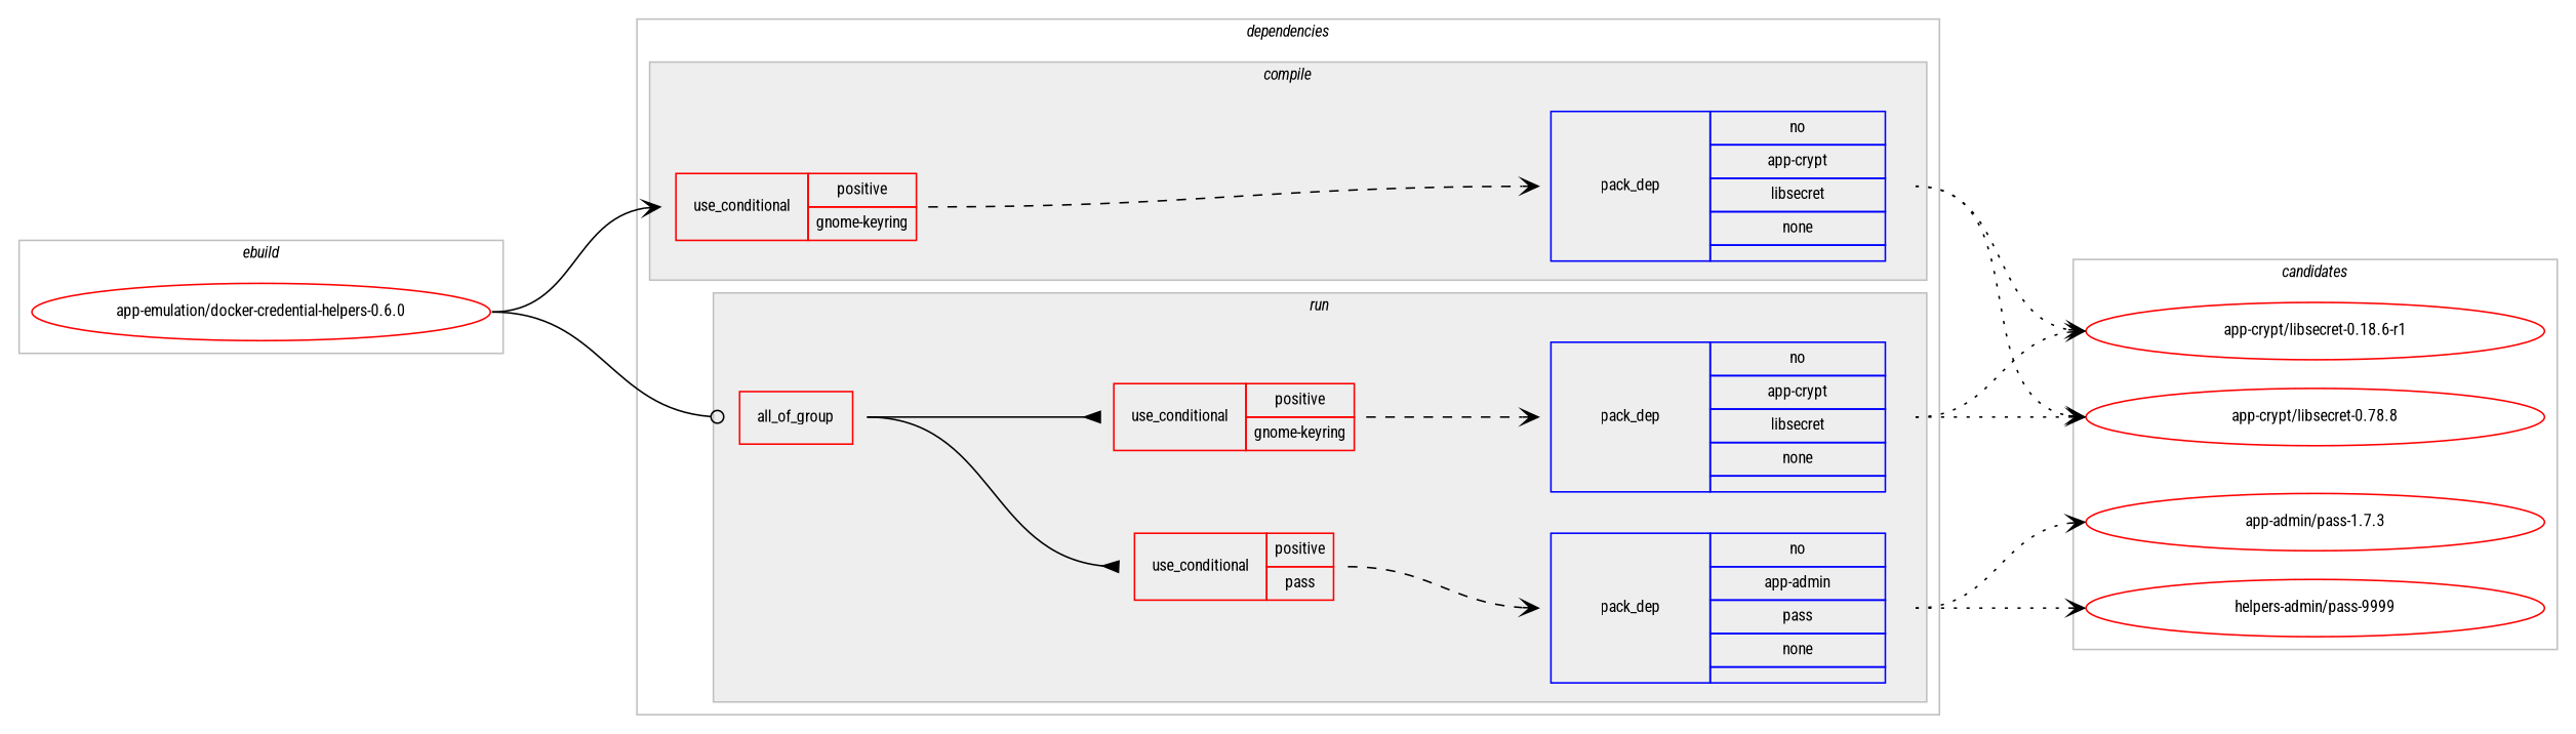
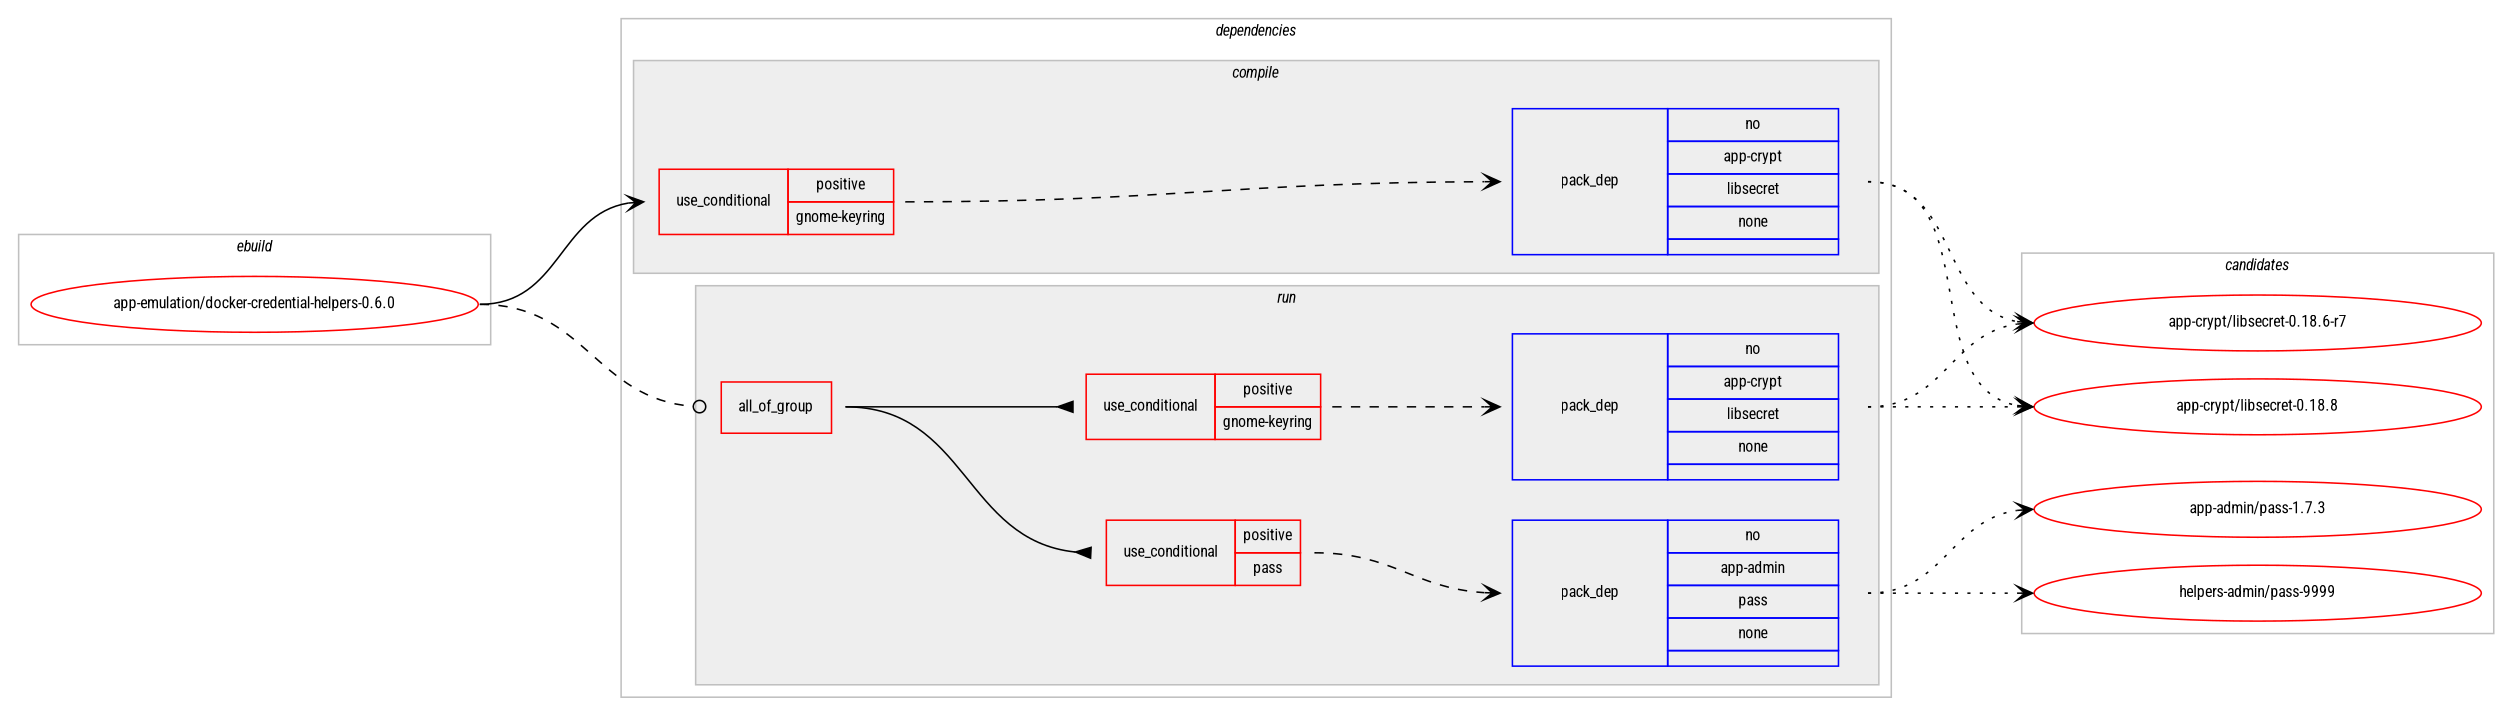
  digraph {
    compound=true
    concentrate=true
    fontname="Roboto Condensed"
    fontsize=10
    newrank=true
    rankdir=LR
    ranksep=1.5
    node [color=red fontname="Roboto Condensed" fontsize=10 shape=none]
    edge [arrowhead=vee fontname="Roboto Condensed" headport=w style=dotted tailport=e weight=20]
    n1 [label="app-emulation/docker-credential-helpers-0.6.0" width=4 shape=""]
    n2 [color=blue label=<<TABLE BORDER="0" CELLBORDER="1" CELLSPACING="0" CELLPADDING="4" WIDTH="220"><TR><TD ROWSPAN="6" CELLPADDING="30">pack_dep</TD></TR><TR><TD WIDTH="110">no</TD></TR><TR><TD>app-crypt</TD></TR><TR><TD>libsecret</TD></TR><TR><TD>none</TD></TR><TR><TD></TD></TR></TABLE>>]
    n3 [label=<<TABLE BORDER="0" CELLBORDER="1" CELLSPACING="0" CELLPADDING="4"><TR><TD ROWSPAN="3" CELLPADDING="10">use_conditional</TD></TR><TR><TD>positive</TD></TR><TR><TD>gnome-keyring</TD></TR></TABLE>>]
    n4 [color=blue label=<<TABLE BORDER="0" CELLBORDER="1" CELLSPACING="0" CELLPADDING="4" WIDTH="220"><TR><TD ROWSPAN="6" CELLPADDING="30">pack_dep</TD></TR><TR><TD WIDTH="110">no</TD></TR><TR><TD>app-crypt</TD></TR><TR><TD>libsecret</TD></TR><TR><TD>none</TD></TR><TR><TD></TD></TR></TABLE>>]
    n5 [label=<<TABLE BORDER="0" CELLBORDER="1" CELLSPACING="0" CELLPADDING="4"><TR><TD ROWSPAN="3" CELLPADDING="10">use_conditional</TD></TR><TR><TD>positive</TD></TR><TR><TD>gnome-keyring</TD></TR></TABLE>>]
    n6 [color=blue label=<<TABLE BORDER="0" CELLBORDER="1" CELLSPACING="0" CELLPADDING="4" WIDTH="220"><TR><TD ROWSPAN="6" CELLPADDING="30">pack_dep</TD></TR><TR><TD WIDTH="110">no</TD></TR><TR><TD>app-admin</TD></TR><TR><TD>pass</TD></TR><TR><TD>none</TD></TR><TR><TD></TD></TR></TABLE>>]
    n7 [label=<<TABLE BORDER="0" CELLBORDER="1" CELLSPACING="0" CELLPADDING="4"><TR><TD ROWSPAN="3" CELLPADDING="10">use_conditional</TD></TR><TR><TD>positive</TD></TR><TR><TD>pass</TD></TR></TABLE>>]
    n8 [label=<<TABLE BORDER="0" CELLBORDER="1" CELLSPACING="0" CELLPADDING="4"><TR><TD CELLPADDING="10">all_of_group</TD></TR></TABLE>>]
-   n9 [label="app-crypt/libsecret-0.18.6-r1" width=4 shape=""]
-   n10 [label="app-crypt/libsecret-0.78.8" width=4 shape=""]
+   n9 [label="app-crypt/libsecret-0.18.6-r7" width=4 shape=""]
+   n10 [label="app-crypt/libsecret-0.18.8" width=4 shape=""]
    n11 [label="app-admin/pass-1.7.3" width=4 shape=""]
    n12 [label="helpers-admin/pass-9999" width=4 shape=""]
    subgraph cluster_1 {
      color=gray
      label=<<i>ebuild</i>>
      rank=same
      n1
    }
    subgraph cluster_2 {
      color=gray
      label=<<i>dependencies</i>>
      subgraph cluster_3 {
        color=gray
        fillcolor="#eeeeee"
        label=<<i>compile</i>>
        style=filled
        subgraph sub_4 {
          color=gray
          fillcolor="#eeeeee"
          label=<<i>compile</i>>
          style=filled
          n3
          subgraph sub_5 {
            color=gray
            fillcolor="#eeeeee"
            label=<<i>compile</i>>
            style=filled
            n2
          }
        }
      }
      subgraph cluster_6 {
        color=gray
        fillcolor="#eeeeee"
        label=<<i>compile and run</i>>
        style=filled
      }
      subgraph cluster_7 {
        color=gray
        fillcolor="#eeeeee"
        label=<<i>run</i>>
        style=filled
        subgraph sub_8 {
          color=gray
          fillcolor="#eeeeee"
          label=<<i>run</i>>
          style=filled
          n8
          subgraph sub_9 {
            color=gray
            fillcolor="#eeeeee"
            label=<<i>run</i>>
            style=filled
            n5
            subgraph sub_10 {
              color=gray
              fillcolor="#eeeeee"
              label=<<i>run</i>>
              style=filled
              n4
            }
          }
          subgraph sub_11 {
            color=gray
            fillcolor="#eeeeee"
            label=<<i>run</i>>
            style=filled
            n7
            subgraph sub_12 {
              color=gray
              fillcolor="#eeeeee"
              label=<<i>run</i>>
              style=filled
              n6
            }
          }
        }
      }
    }
    subgraph cluster_13 {
      color=gray
      label=<<i>candidates</i>>
      rank=same
      subgraph sub_14 {
        color=black
        label=<<i>candidates</i>>
        nodesep=1
        rank=same
        n9
        n10
      }
      subgraph sub_15 {
        color=black
        label=<<i>candidates</i>>
        nodesep=1
        rank=same
        n9
        n10
      }
      subgraph sub_16 {
        color=black
        label=<<i>candidates</i>>
        nodesep=1
        rank=same
        n11
        n12
      }
    }
    n1 -> n3 [style=solid]
-   n1 -> n8 [arrowhead=odot style=solid]
+   n1 -> n8 [arrowhead=odot style=dashed]
    n2 -> n9 [weight=100]
    n2 -> n10 [weight=100]
    n3 -> n2 [style=dashed]
    n4 -> n9 [weight=100]
    n4 -> n10 [weight=100]
    n5 -> n4 [style=dashed]
    n6 -> n11 [weight=100]
    n6 -> n12 [weight=100]
    n7 -> n6 [style=dashed]
    n8 -> n5 [arrowhead=inv style=solid]
    n8 -> n7 [arrowhead=inv style=solid]
  }
